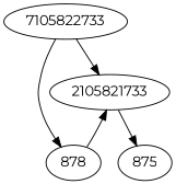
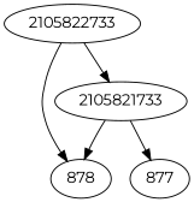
  strict digraph {
    fontname=Montserrat
    node [fontname=Montserrat]
    edge [fontname=Montserrat]
    n1 [label=2105821733]
-   2105822733 [label=7105822733]
+   2105822733
    878
-   877 [label=875]
-   878 -> n1
+   877
+   n1 -> 878
    n1 -> 877
    2105822733 -> n1
    2105822733 -> 878
  }
